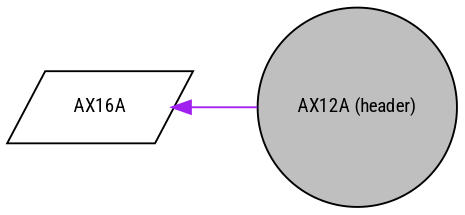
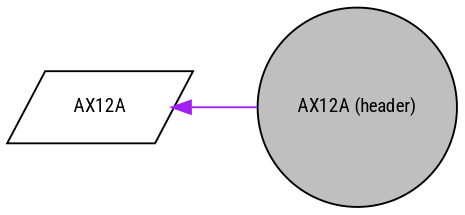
  digraph {
    rankdir=LR
    fontname="Roboto Condensed"
    node [color=black fontname="Roboto Condensed" fontsize=10 style=filled]
-   n1 [fillcolor=white height=0.2 label=AX16A shape=parallelogram width=0.4]
+   n1 [fillcolor=white height=0.2 label=AX12A shape=parallelogram width=0.4]
    n2 [fillcolor=grey75 fontcolor=black height=0.2 label="AX12A (header)" shape=circle width=0.4]
    n1 -> n2 [dir=back fontname="Roboto Condensed" fontsize=10 labelfontname=Helvetica labelfontsize=10 shape=plaintext style=solid color=purple]
  }
